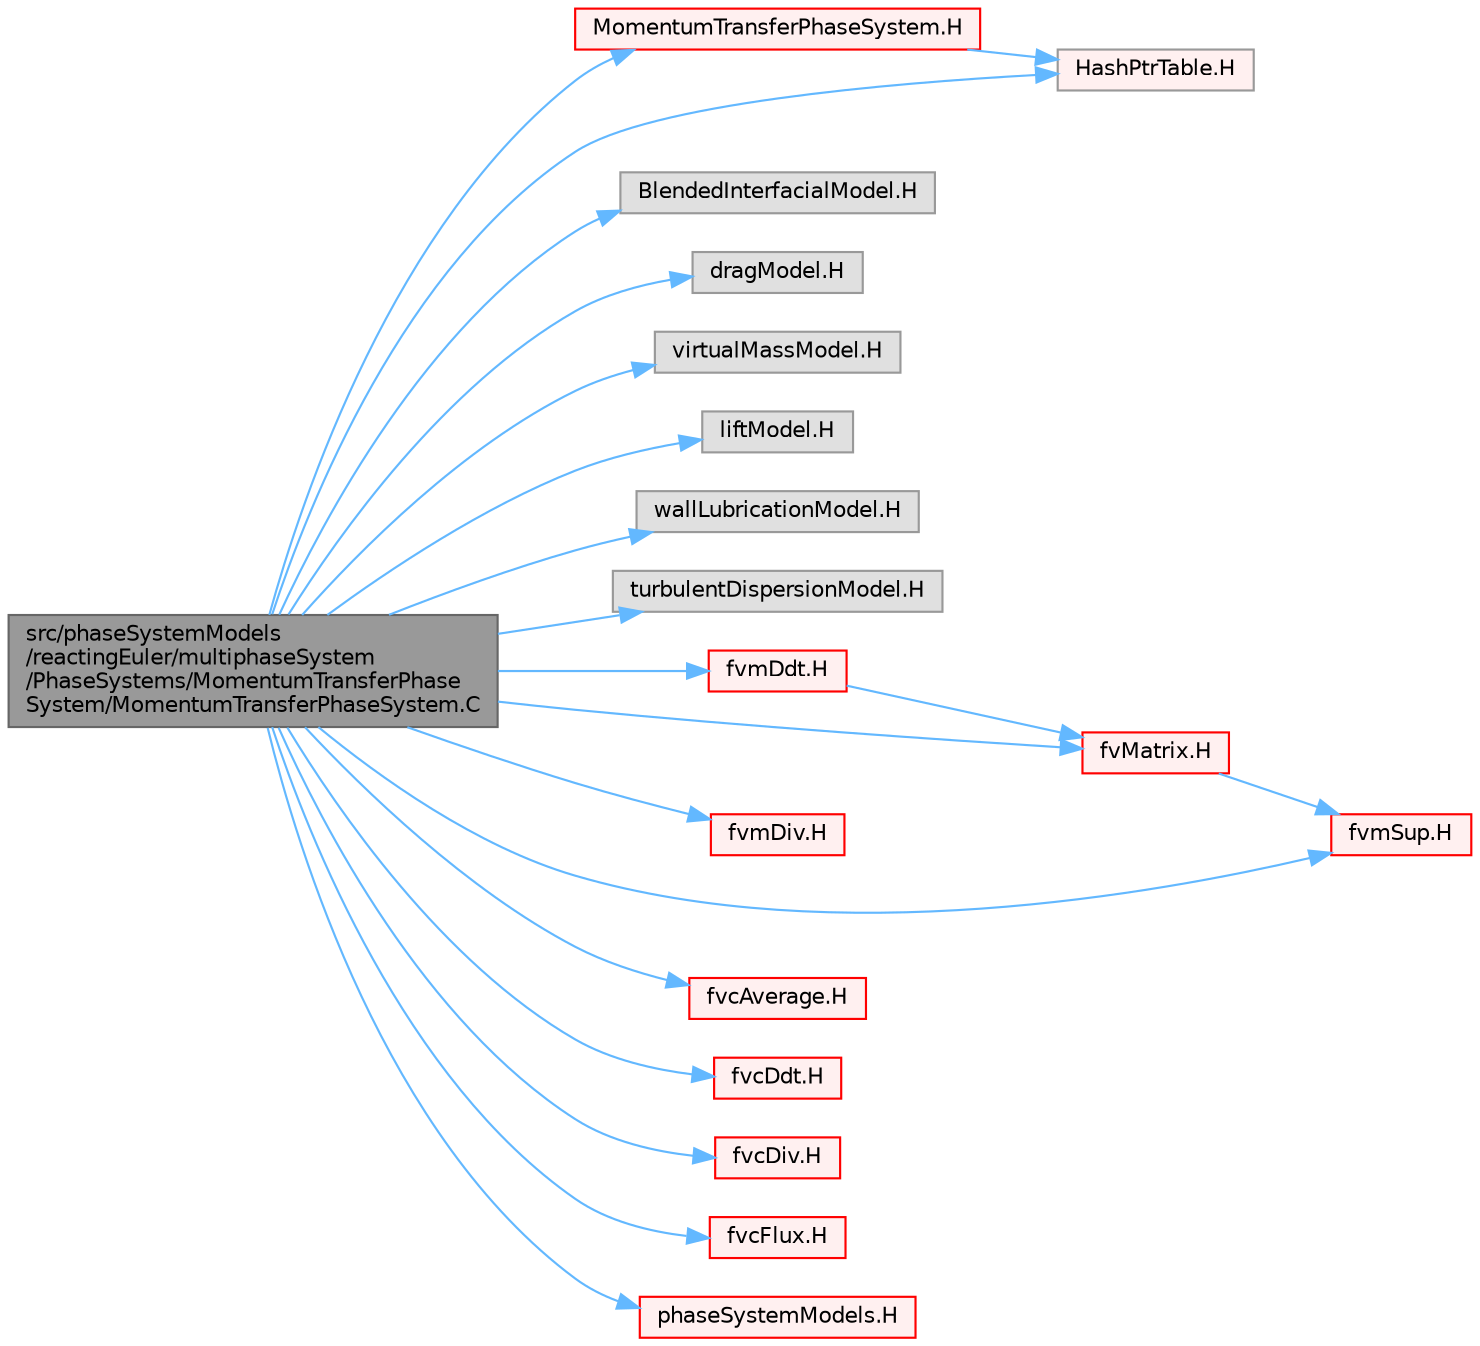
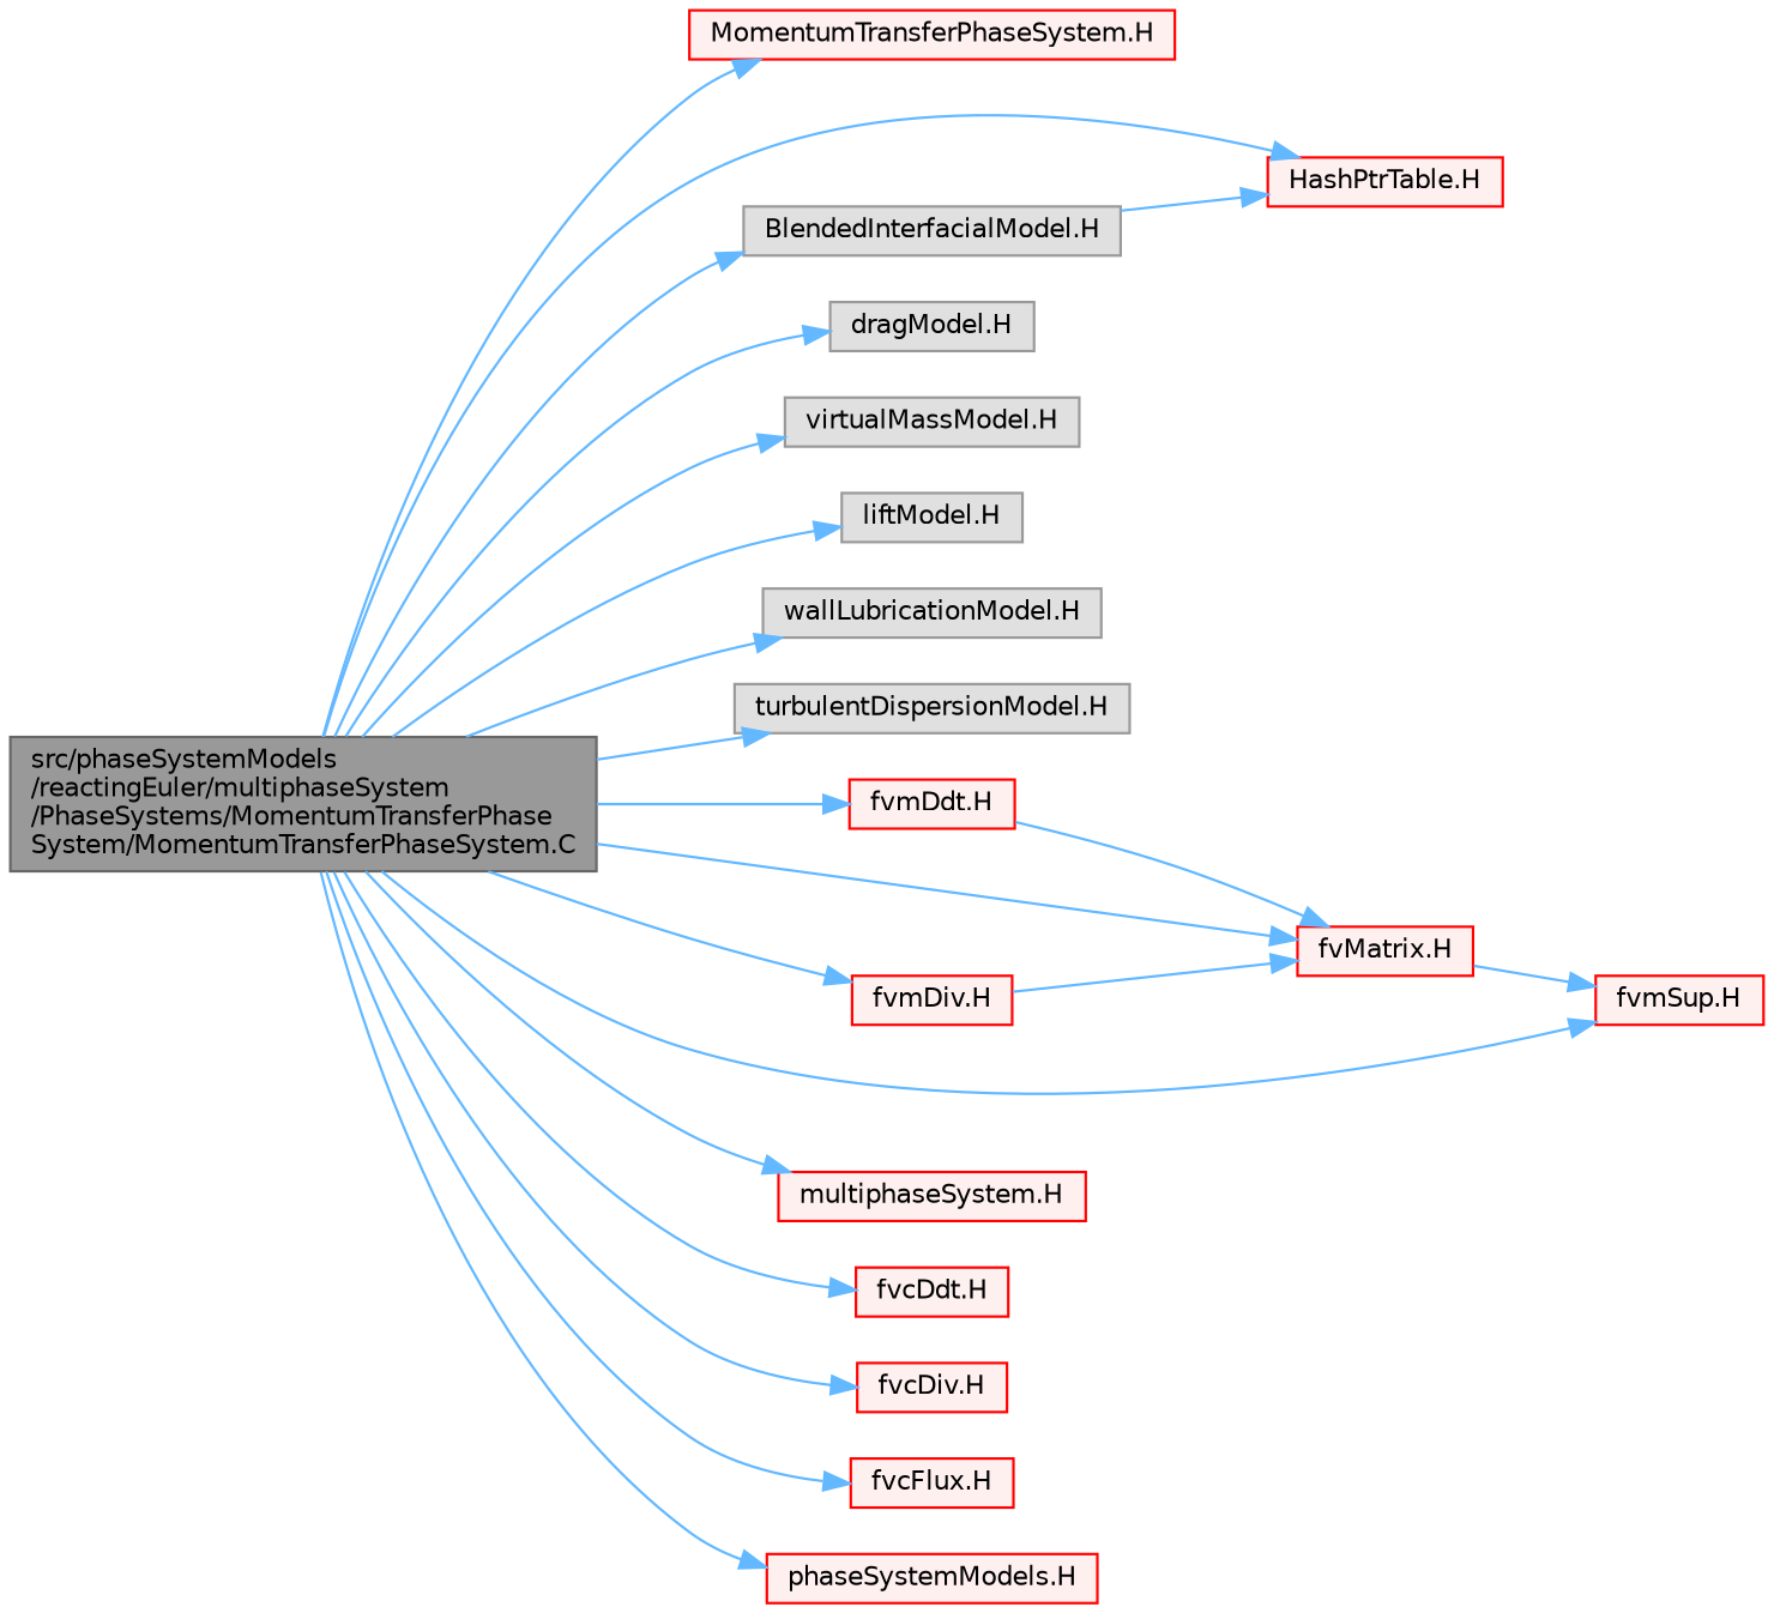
  digraph {
    rankdir=LR
    node [color=red fillcolor="#FFF0F0" fontname=Helvetica fontsize=10 shape=box style=filled]
    edge [color=steelblue1 fontname=Helvetica fontsize=10 labelfontname=Helvetica labelfontsize=10 style=solid]
    n1 [color=gray40 fillcolor=grey60 fontcolor=black height=0.2 label="src/phaseSystemModels\l/reactingEuler/multiphaseSystem\l/PhaseSystems/MomentumTransferPhase\lSystem/MomentumTransferPhaseSystem.C" width=0.4]
    n2 [height=0.2 label="MomentumTransferPhaseSystem.H" width=0.4]
-   n3 [color=grey60 height=0.2 label="HashPtrTable.H" width=0.4]
+   n3 [height=0.2 label="HashPtrTable.H" width=0.4]
    n4 [color=grey60 fillcolor="#E0E0E0" height=0.2 label="BlendedInterfacialModel.H" width=0.4]
    n5 [color=grey60 fillcolor="#E0E0E0" height=0.2 label="dragModel.H" width=0.4]
    n6 [color=grey60 fillcolor="#E0E0E0" height=0.2 label="virtualMassModel.H" width=0.4]
    n7 [color=grey60 fillcolor="#E0E0E0" height=0.2 label="liftModel.H" width=0.4]
    n8 [color=grey60 fillcolor="#E0E0E0" height=0.2 label="wallLubricationModel.H" width=0.4]
    n9 [color=grey60 fillcolor="#E0E0E0" height=0.2 label="turbulentDispersionModel.H" width=0.4]
    n10 [height=0.2 label="fvmDdt.H" width=0.4]
    n11 [height=0.2 label="fvMatrix.H" width=0.4]
    n12 [height=0.2 label="fvmDiv.H" width=0.4]
    n13 [height=0.2 label="fvmSup.H" width=0.4]
-   n14 [height=0.2 label="fvcAverage.H" width=0.4]
+   n14 [height=0.2 label="multiphaseSystem.H" width=0.4]
    n15 [height=0.2 label="fvcDdt.H" width=0.4]
    n16 [height=0.2 label="fvcDiv.H" width=0.4]
    n17 [height=0.2 label="fvcFlux.H" width=0.4]
    n18 [height=0.2 label="phaseSystemModels.H" width=0.4]
    n1 -> n2
    n1 -> n3
    n1 -> n4
    n1 -> n5
    n1 -> n6
    n1 -> n7
    n1 -> n8
    n1 -> n9
    n1 -> n10
    n1 -> n11
    n1 -> n12
    n1 -> n13
    n1 -> n14
    n1 -> n15
    n1 -> n16
    n1 -> n17
    n1 -> n18
-   n2 -> n3
+   n4 -> n3
    n10 -> n11
    n11 -> n13
+   n12 -> n11
  }
